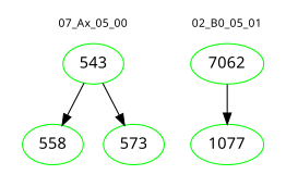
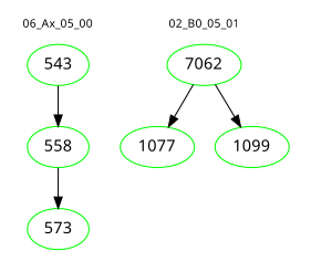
  digraph {
    fontname="Noto Sans"
    node [color=green fontname="Noto Sans"]
    edge [color=black fontname="Noto Sans"]
    n1 [label=543]
    n2 [label=558]
    n3 [label=573]
    n4 [label=7062]
    n5 [label=1077]
+   n6 [label=1099]
    subgraph cluster_1 {
      color=white
      fontsize=10
-     label="07_Ax_05_00"
+     label="06_Ax_05_00"
      n1
      n2
      n3
    }
    subgraph cluster_2 {
      color=white
      fontsize=10
      label="02_B0_05_01"
      n4
      n5
+     n6
    }
    n1 -> n2
-   n1 -> n3
+   n2 -> n3
    n4 -> n5
+   n4 -> n6
  }
